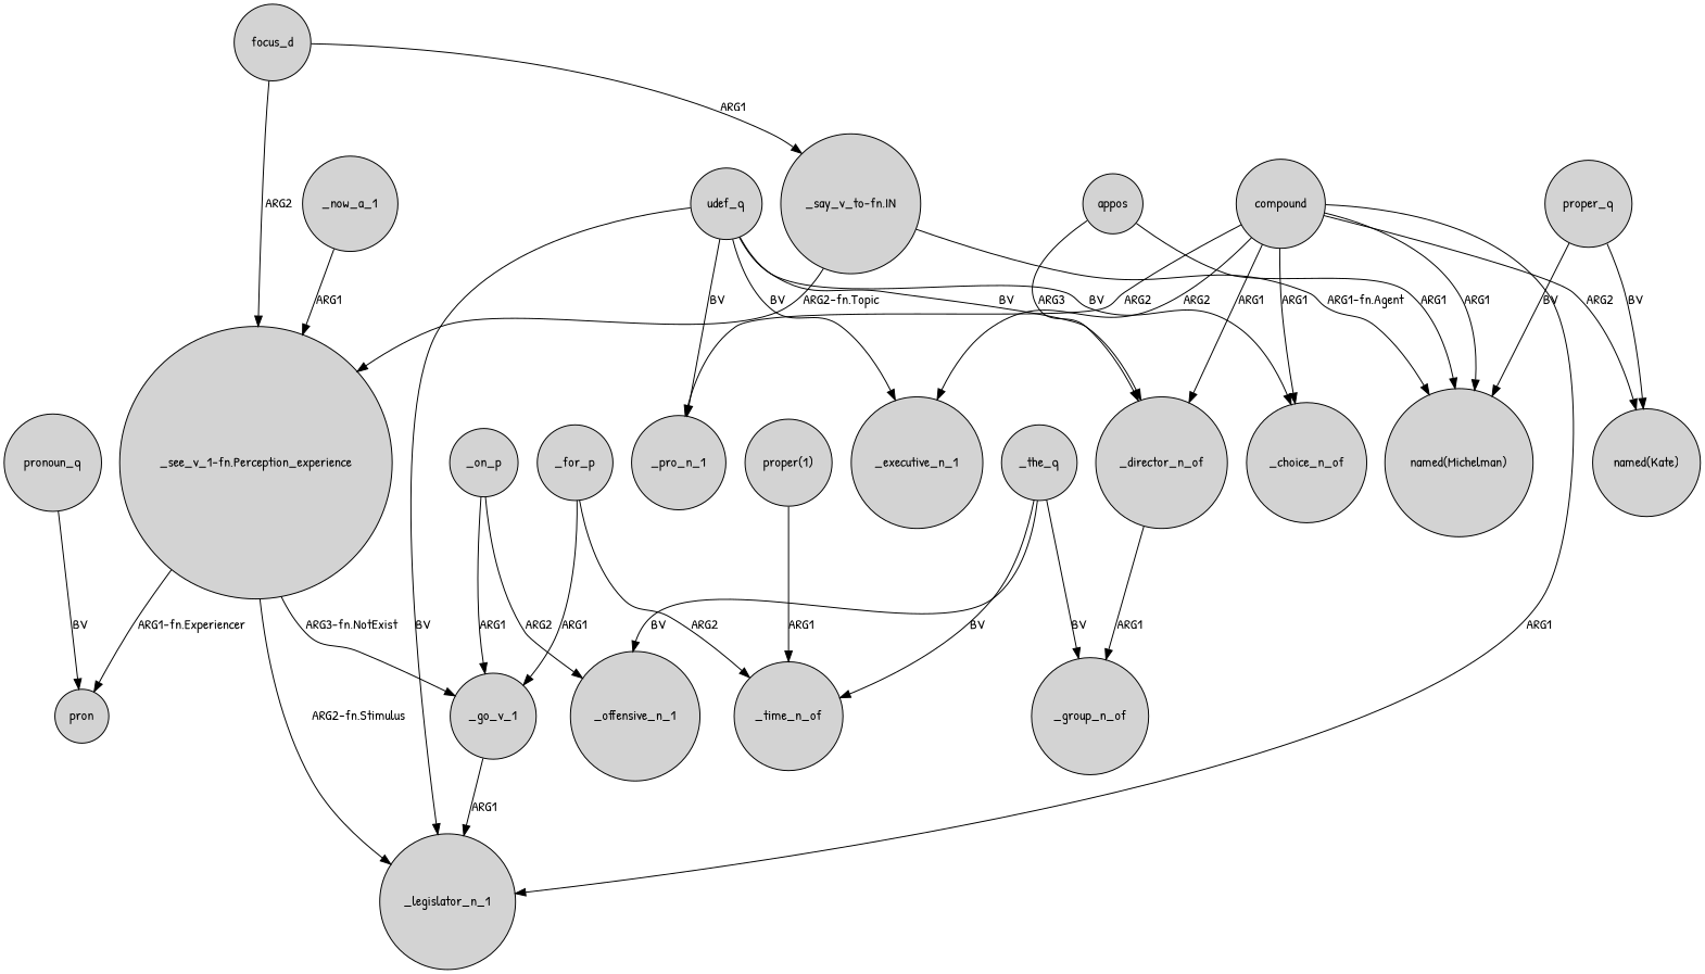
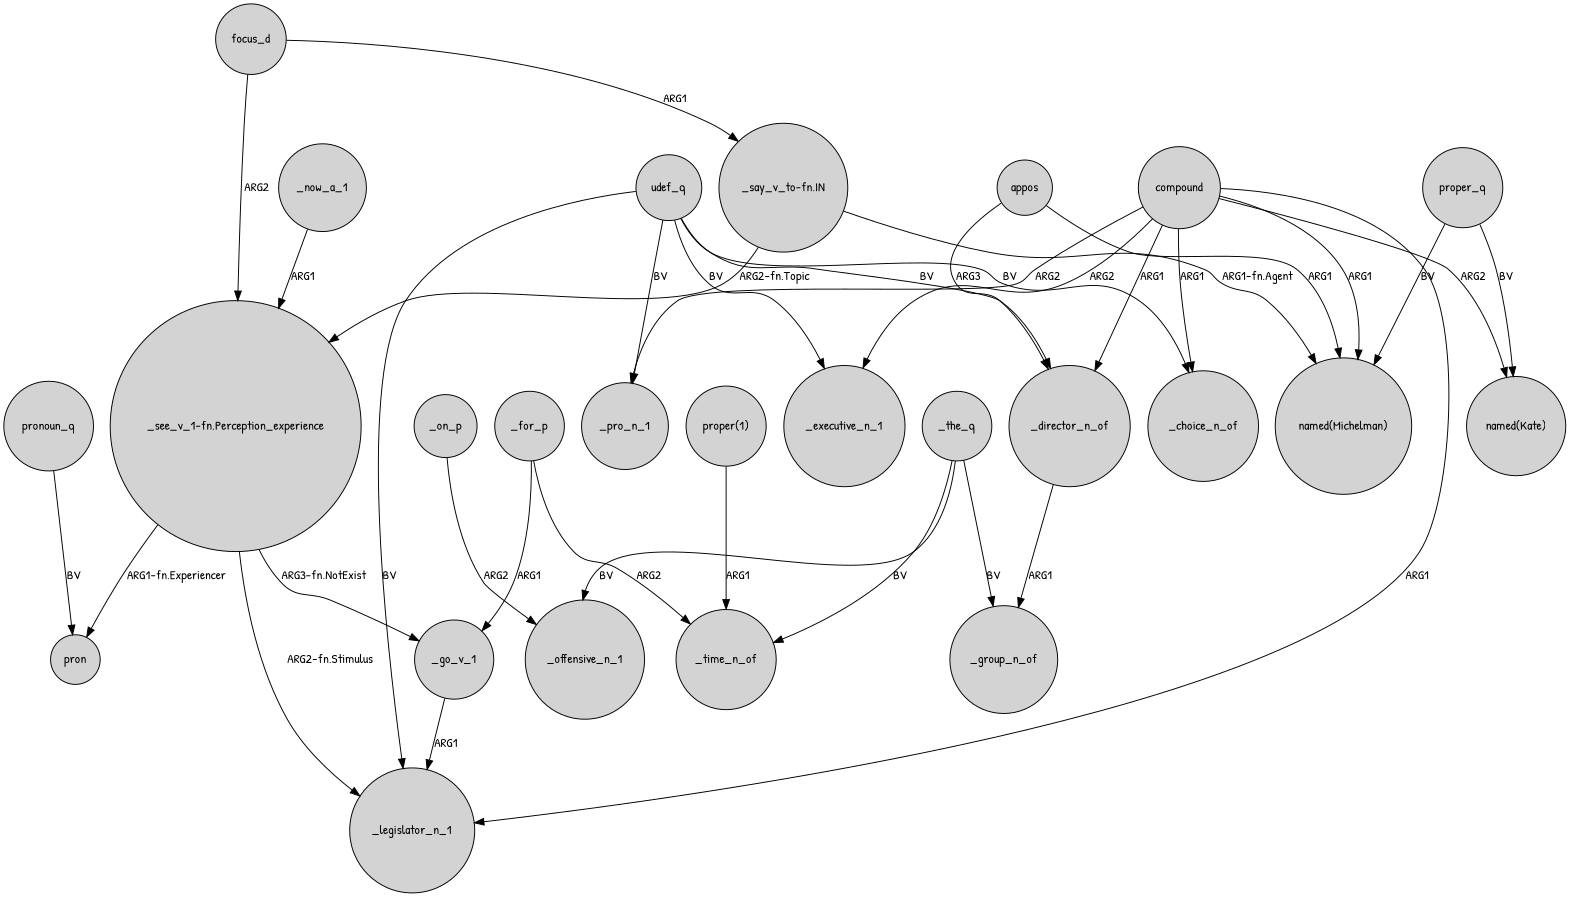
  digraph {
    fontname="Patrick Hand"
    node [fontname="Patrick Hand" shape=circle style=filled]
    edge [fontname="Patrick Hand"]
    "_see_v_1-fn.Perception_experience"
    pron
    _legislator_n_1
    _go_v_1
    "_say_v_to-fn.IN"
    "named(Michelman)"
    udef_q
    _executive_n_1
    _pro_n_1
    _director_n_of
    _choice_n_of
    _group_n_of
    focus_d
    compound
    "named(Kate)"
    appos
    _the_q
    _time_n_of
    _offensive_n_1
    _for_p
    proper_q
    pronoun_q
    _on_p
    _now_a_1
    n25 [label="proper(1)"]
    "_see_v_1-fn.Perception_experience" -> pron [label="ARG1-fn.Experiencer"]
    "_see_v_1-fn.Perception_experience" -> _legislator_n_1 [label="ARG2-fn.Stimulus"]
    "_see_v_1-fn.Perception_experience" -> _go_v_1 [label="ARG3-fn.NotExist"]
    _go_v_1 -> _legislator_n_1 [label=ARG1]
    "_say_v_to-fn.IN" -> "_see_v_1-fn.Perception_experience" [label="ARG2-fn.Topic"]
    "_say_v_to-fn.IN" -> "named(Michelman)" [label="ARG1-fn.Agent"]
    udef_q -> _legislator_n_1 [label=BV]
    udef_q -> _executive_n_1 [label=BV]
    udef_q -> _pro_n_1 [label=BV]
    udef_q -> _director_n_of [label=BV]
    udef_q -> _choice_n_of [label=BV]
    _director_n_of -> _group_n_of [label=ARG1]
    focus_d -> "_see_v_1-fn.Perception_experience" [label=ARG2]
    focus_d -> "_say_v_to-fn.IN" [label=ARG1]
    compound -> _legislator_n_1 [label=ARG1]
    compound -> "named(Michelman)" [label=ARG1]
    compound -> _executive_n_1 [label=ARG2]
    compound -> _pro_n_1 [label=ARG2]
    compound -> _director_n_of [label=ARG1]
    compound -> _choice_n_of [label=ARG1]
    compound -> "named(Kate)" [label=ARG2]
    appos -> "named(Michelman)" [label=ARG1]
    appos -> _director_n_of [label=ARG3]
    _the_q -> _group_n_of [label=BV]
    _the_q -> _time_n_of [label=BV]
    _the_q -> _offensive_n_1 [label=BV]
    _for_p -> _go_v_1 [label=ARG1]
    _for_p -> _time_n_of [label=ARG2]
    proper_q -> "named(Michelman)" [label=BV]
    proper_q -> "named(Kate)" [label=BV]
    pronoun_q -> pron [label=BV]
-   _on_p -> _go_v_1 [label=ARG1]
    _on_p -> _offensive_n_1 [label=ARG2]
    _now_a_1 -> "_see_v_1-fn.Perception_experience" [label=ARG1]
    n25 -> _time_n_of [label=ARG1]
  }
